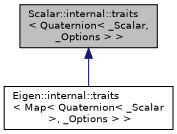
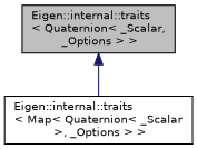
  digraph {
    node [color=black fontname=Helvetica fontsize=10 shape=record style=filled]
-   n1 [fillcolor=grey75 fontcolor=black height=0.2 label="Scalar::internal::traits\l\< Quaternion\< _Scalar,\l _Options \> \>" width=0.4]
+   n1 [fillcolor=grey75 fontcolor=black height=0.2 label="Eigen::internal::traits\l\< Quaternion\< _Scalar,\l _Options \> \>" width=0.4]
    n2 [fillcolor=white height=0.2 label="Eigen::internal::traits\l\< Map\< Quaternion\< _Scalar\l \>, _Options \> \>" width=0.4]
    n1 -> n2 [color=midnightblue dir=back fontname=Helvetica fontsize=10 labelfontname=Helvetica labelfontsize=10 style=solid]
  }
